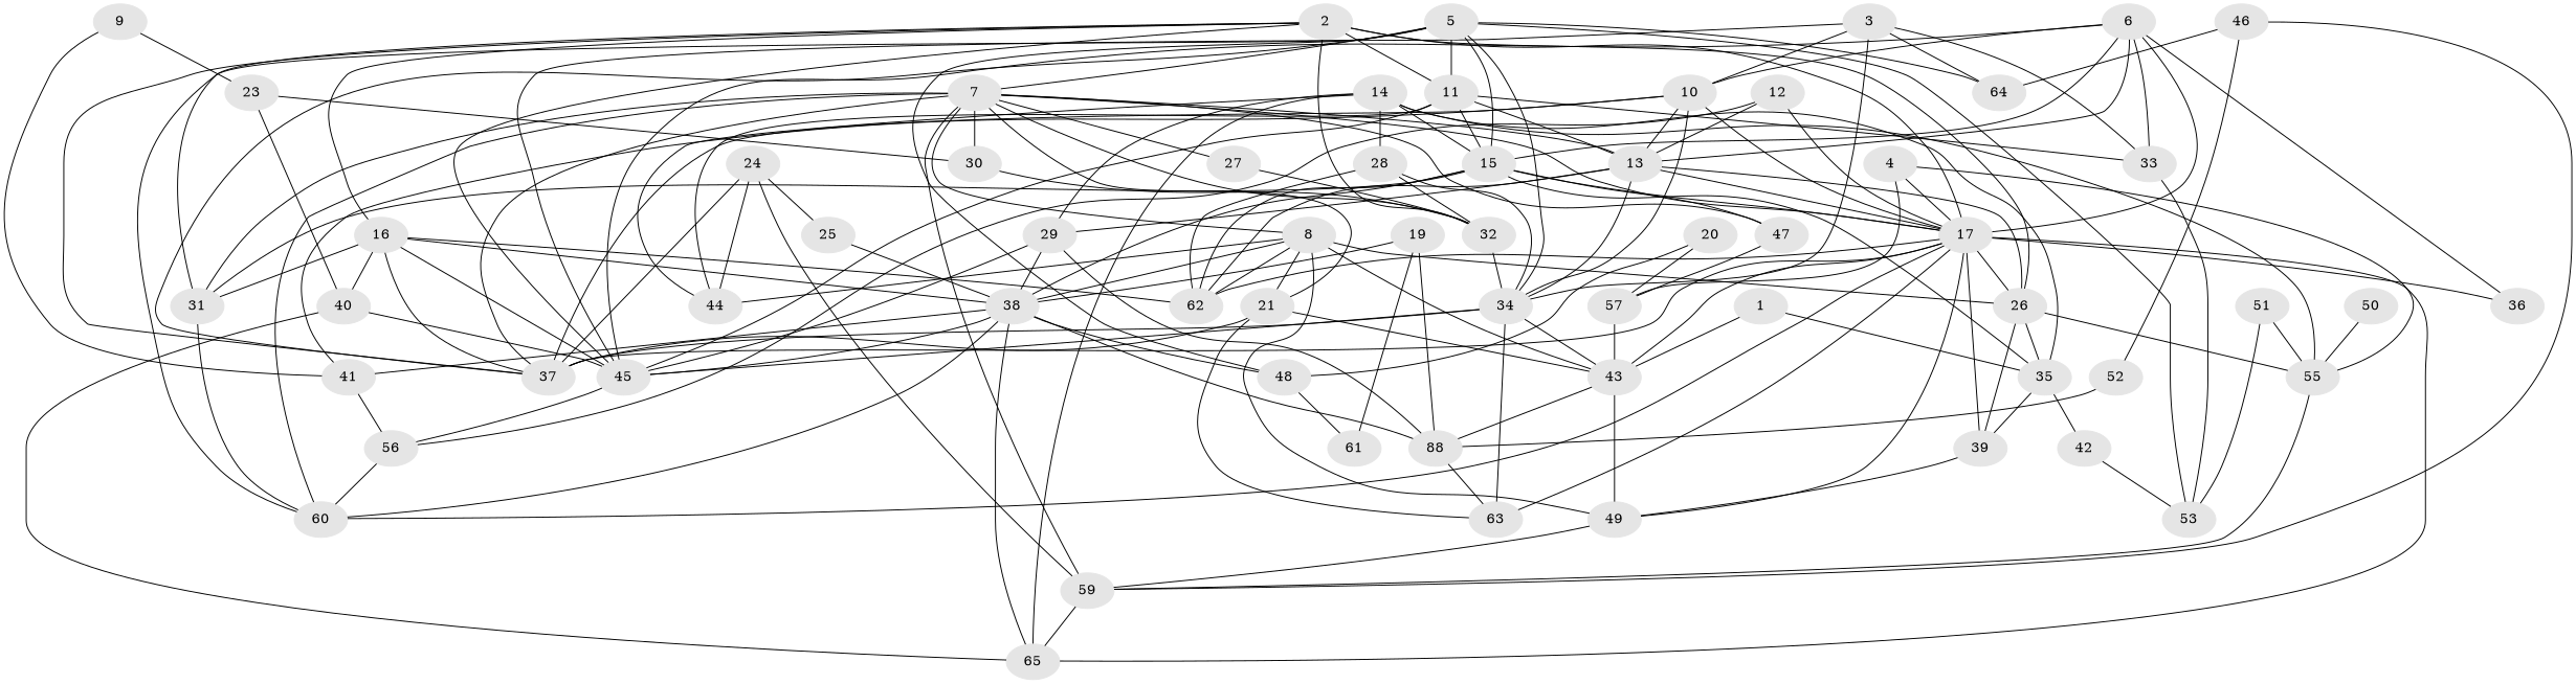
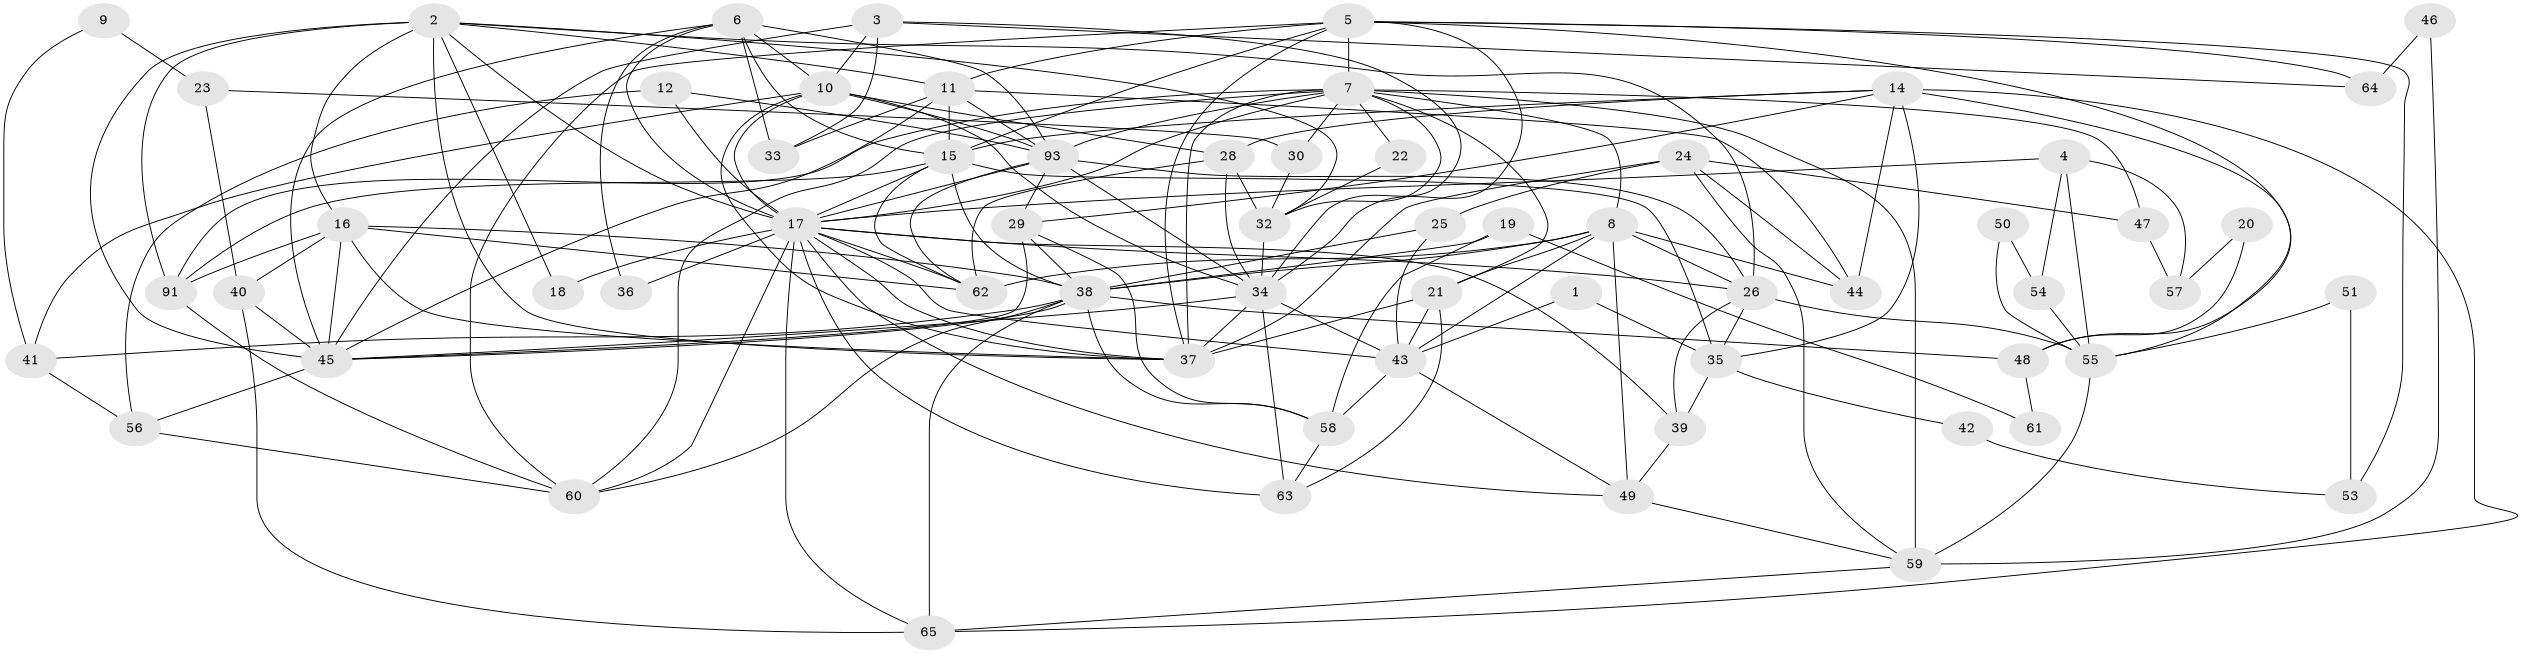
  graph {
    node [color=gray90 style=filled]
    edge [weight=1.0]
    1
    35
    43
    39
    42
    49
-   58 [label=88]
+   58
    2
    11
    16
    17
+   18
    26
-   31
+   31 [label=91]
    32
    37
    45
    33
    15
-   13
+   13 [label=93]
    44
    38
    62
    40
    60
    36
    65
    63
    55
    34
    56
    3
    10
    64
    41
    28
    53
    4
+   54
    57
    59
    5
    7
    48
    8
    21
-   27
+   27 [label=22]
    30
    47
    61
    6
    29
    9
    23
    12
    14
    19
    20
    24
    25
    46
-   52
    50
    51
    1 -- 35
    1 -- 43 [weight=2.0]
    35 -- 39
    35 -- 42
    43 -- 49
    43 -- 58
    39 -- 49
    42 -- 53
    49 -- 59
    58 -- 63
    2 -- 11 [weight=2.0]
    2 -- 16
    2 -- 17 [weight=2.0]
+   2 -- 18
    2 -- 26
    2 -- 31
    2 -- 32
    2 -- 37
    2 -- 45 [weight=2.0]
    11 -- 45
    11 -- 33
    11 -- 15
    11 -- 13
    11 -- 44 [weight=2.0]
    16 -- 31
    16 -- 37
    16 -- 45
    16 -- 38
    16 -- 62
    16 -- 40
    17 -- 43
    17 -- 39
    17 -- 49
+   17 -- 18 [weight=2.0]
    17 -- 26
    17 -- 37
    17 -- 62
    17 -- 60
    17 -- 36
    17 -- 65
    17 -- 63
    26 -- 35
    26 -- 39
    26 -- 55
    31 -- 60
    32 -- 34
    45 -- 56
-   33 -- 53
    15 -- 35
    15 -- 17
    15 -- 31
    15 -- 38
    15 -- 62
    13 -- 17 [weight=2.0]
    13 -- 26
    13 -- 62
    13 -- 34 [weight=3.0]
    13 -- 29
    38 -- 58
    38 -- 45
    38 -- 60
    38 -- 65
    38 -- 41
    38 -- 48
    40 -- 45
    40 -- 65
    55 -- 59
    34 -- 43
    34 -- 37
    34 -- 45
    34 -- 63
    56 -- 60
    3 -- 45
    3 -- 33
    3 -- 34
    3 -- 10
    3 -- 64
    10 -- 17
    10 -- 37
    10 -- 13
    10 -- 34
    10 -- 41
+   10 -- 28
    41 -- 56
    28 -- 32 [weight=2.0]
    28 -- 62
    28 -- 34
    4 -- 17
    4 -- 55
+   4 -- 54
    4 -- 57
+   54 -- 55
    59 -- 65
    5 -- 11
    5 -- 37
    5 -- 15
    5 -- 60
    5 -- 34
    5 -- 64
    5 -- 53
    5 -- 7
    5 -- 48
    7 -- 17
    7 -- 31
    7 -- 32
    7 -- 37
    7 -- 13
    7 -- 60
    7 -- 59 [weight=2.0]
    7 -- 8
    7 -- 21
    7 -- 27
    7 -- 30 [weight=2.0]
    7 -- 47
    48 -- 61
    8 -- 43
    8 -- 49
    8 -- 26
    8 -- 44
    8 -- 38
    8 -- 62
    8 -- 21
    21 -- 43
    21 -- 37
    21 -- 63
    27 -- 32
    30 -- 32
    47 -- 57
    6 -- 17
    6 -- 45
    6 -- 33
    6 -- 15
    6 -- 13
    6 -- 36
    6 -- 10
    29 -- 58
    29 -- 45
    29 -- 38
    9 -- 41
    9 -- 23
    23 -- 40
    23 -- 30
    12 -- 17 [weight=3.0]
    12 -- 13
    12 -- 56
    14 -- 35
    14 -- 15
    14 -- 44
    14 -- 65
    14 -- 55
    14 -- 28
    14 -- 29
    19 -- 58
    19 -- 38
    19 -- 61
    20 -- 57
    20 -- 48
    24 -- 37 [weight=3.0]
    24 -- 44
    24 -- 59
-   15 -- 47
+   24 -- 47
    24 -- 25
-   57 -- 43
+   25 -- 43
    25 -- 38
    46 -- 64
    46 -- 59
-   46 -- 52
-   52 -- 58
    50 -- 55
+   50 -- 54
    51 -- 55
    51 -- 53
  }
